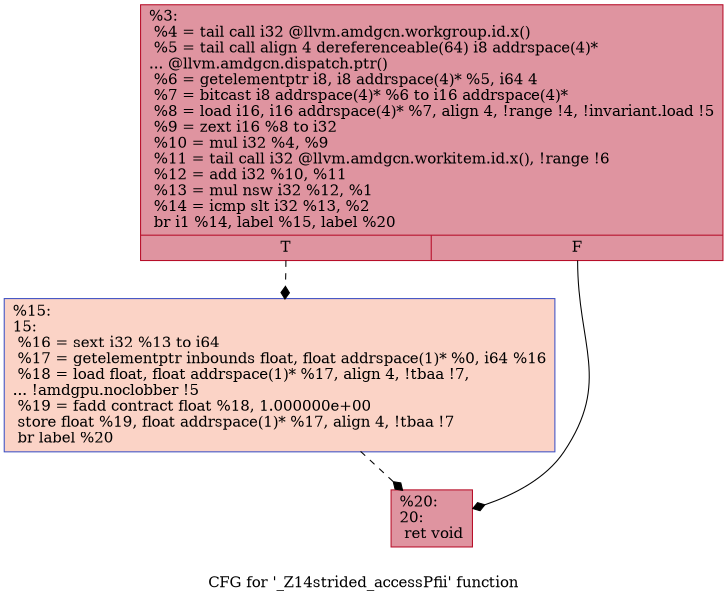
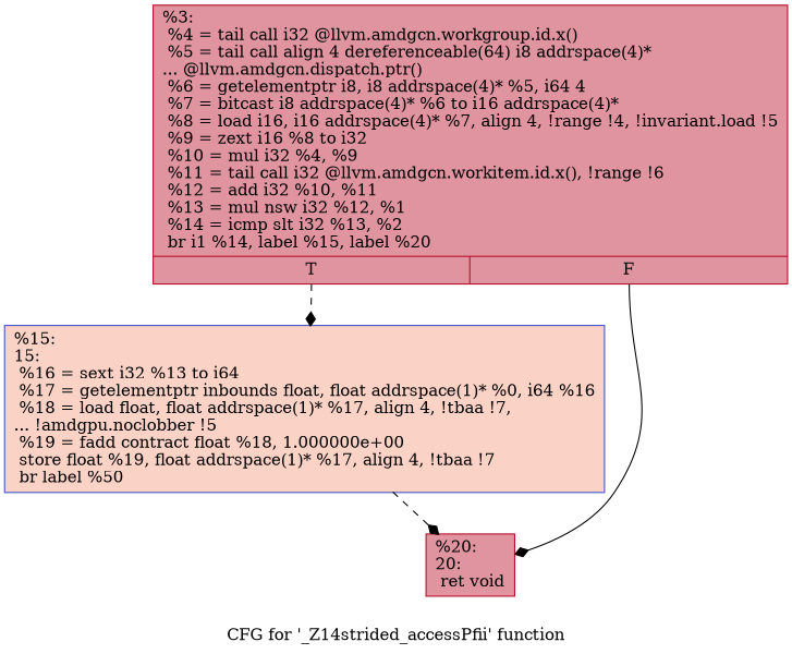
  digraph {
    label="CFG for '_Z14strided_accessPfii' function"
    node [color="#b70d28ff" fillcolor="#b70d2870" shape=record style=filled]
    edge [style=dashed arrowhead=diamond]
    n1 [label="{%3:\l  %4 = tail call i32 @llvm.amdgcn.workgroup.id.x()\l  %5 = tail call align 4 dereferenceable(64) i8 addrspace(4)*\l... @llvm.amdgcn.dispatch.ptr()\l  %6 = getelementptr i8, i8 addrspace(4)* %5, i64 4\l  %7 = bitcast i8 addrspace(4)* %6 to i16 addrspace(4)*\l  %8 = load i16, i16 addrspace(4)* %7, align 4, !range !4, !invariant.load !5\l  %9 = zext i16 %8 to i32\l  %10 = mul i32 %4, %9\l  %11 = tail call i32 @llvm.amdgcn.workitem.id.x(), !range !6\l  %12 = add i32 %10, %11\l  %13 = mul nsw i32 %12, %1\l  %14 = icmp slt i32 %13, %2\l  br i1 %14, label %15, label %20\l|{<s0>T|<s1>F}}"]
-   n2 [color="#3d50c3ff" fillcolor="#f59c7d70" label="{%15:\l15:                                               \l  %16 = sext i32 %13 to i64\l  %17 = getelementptr inbounds float, float addrspace(1)* %0, i64 %16\l  %18 = load float, float addrspace(1)* %17, align 4, !tbaa !7,\l... !amdgpu.noclobber !5\l  %19 = fadd contract float %18, 1.000000e+00\l  store float %19, float addrspace(1)* %17, align 4, !tbaa !7\l  br label %20\l}"]
+   n2 [color="#3d50c3ff" fillcolor="#f59c7d70" label="{%15:\l15:                                               \l  %16 = sext i32 %13 to i64\l  %17 = getelementptr inbounds float, float addrspace(1)* %0, i64 %16\l  %18 = load float, float addrspace(1)* %17, align 4, !tbaa !7,\l... !amdgpu.noclobber !5\l  %19 = fadd contract float %18, 1.000000e+00\l  store float %19, float addrspace(1)* %17, align 4, !tbaa !7\l  br label %50\l}"]
    n3 [label="{%20:\l20:                                               \l  ret void\l}"]
    n1 -> n2 [tailport=s0]
    n1 -> n3 [tailport=s1 style=solid]
    n2 -> n3
  }
